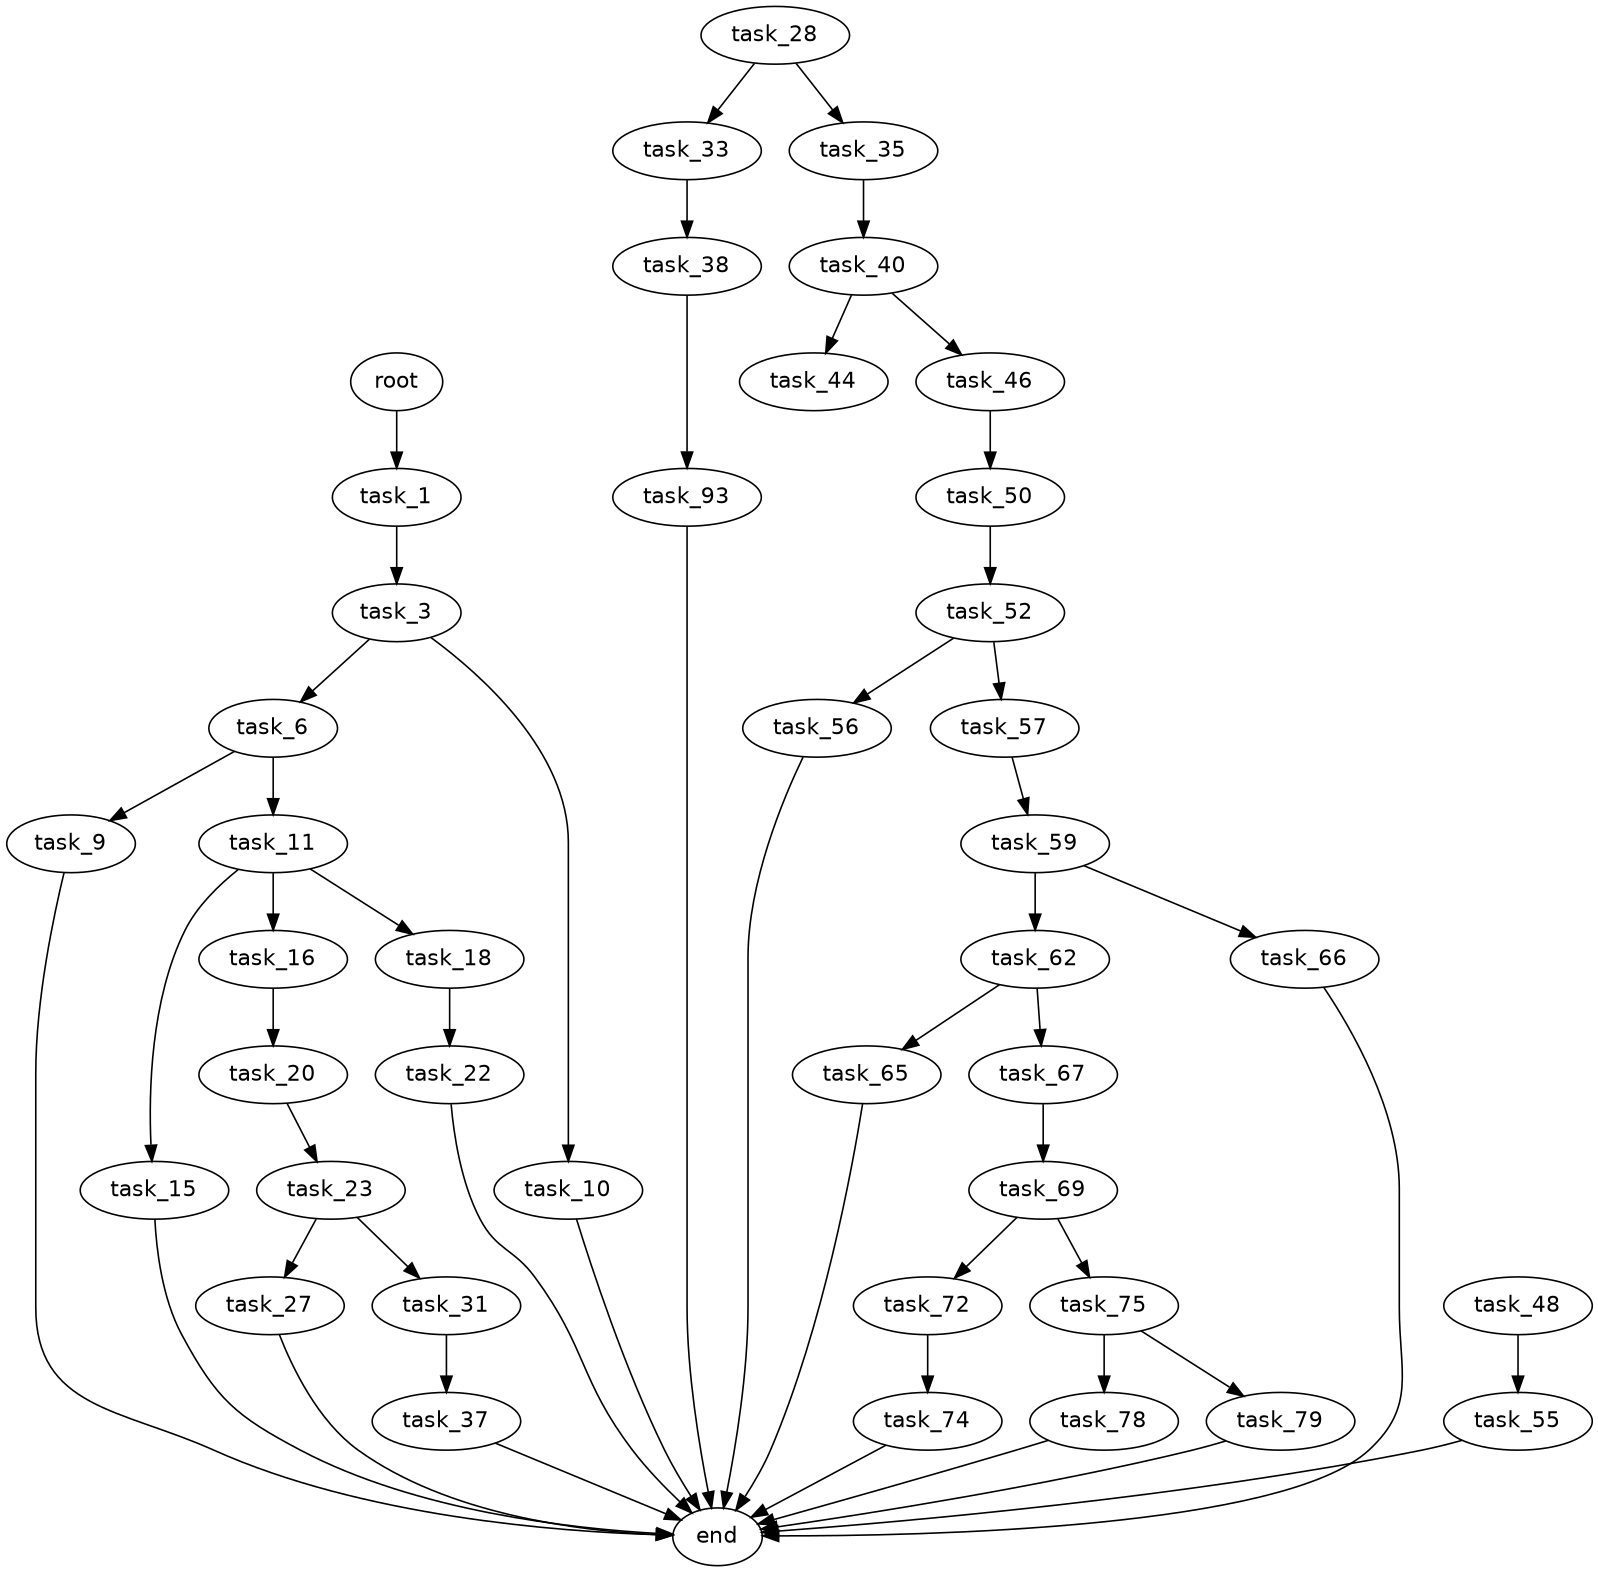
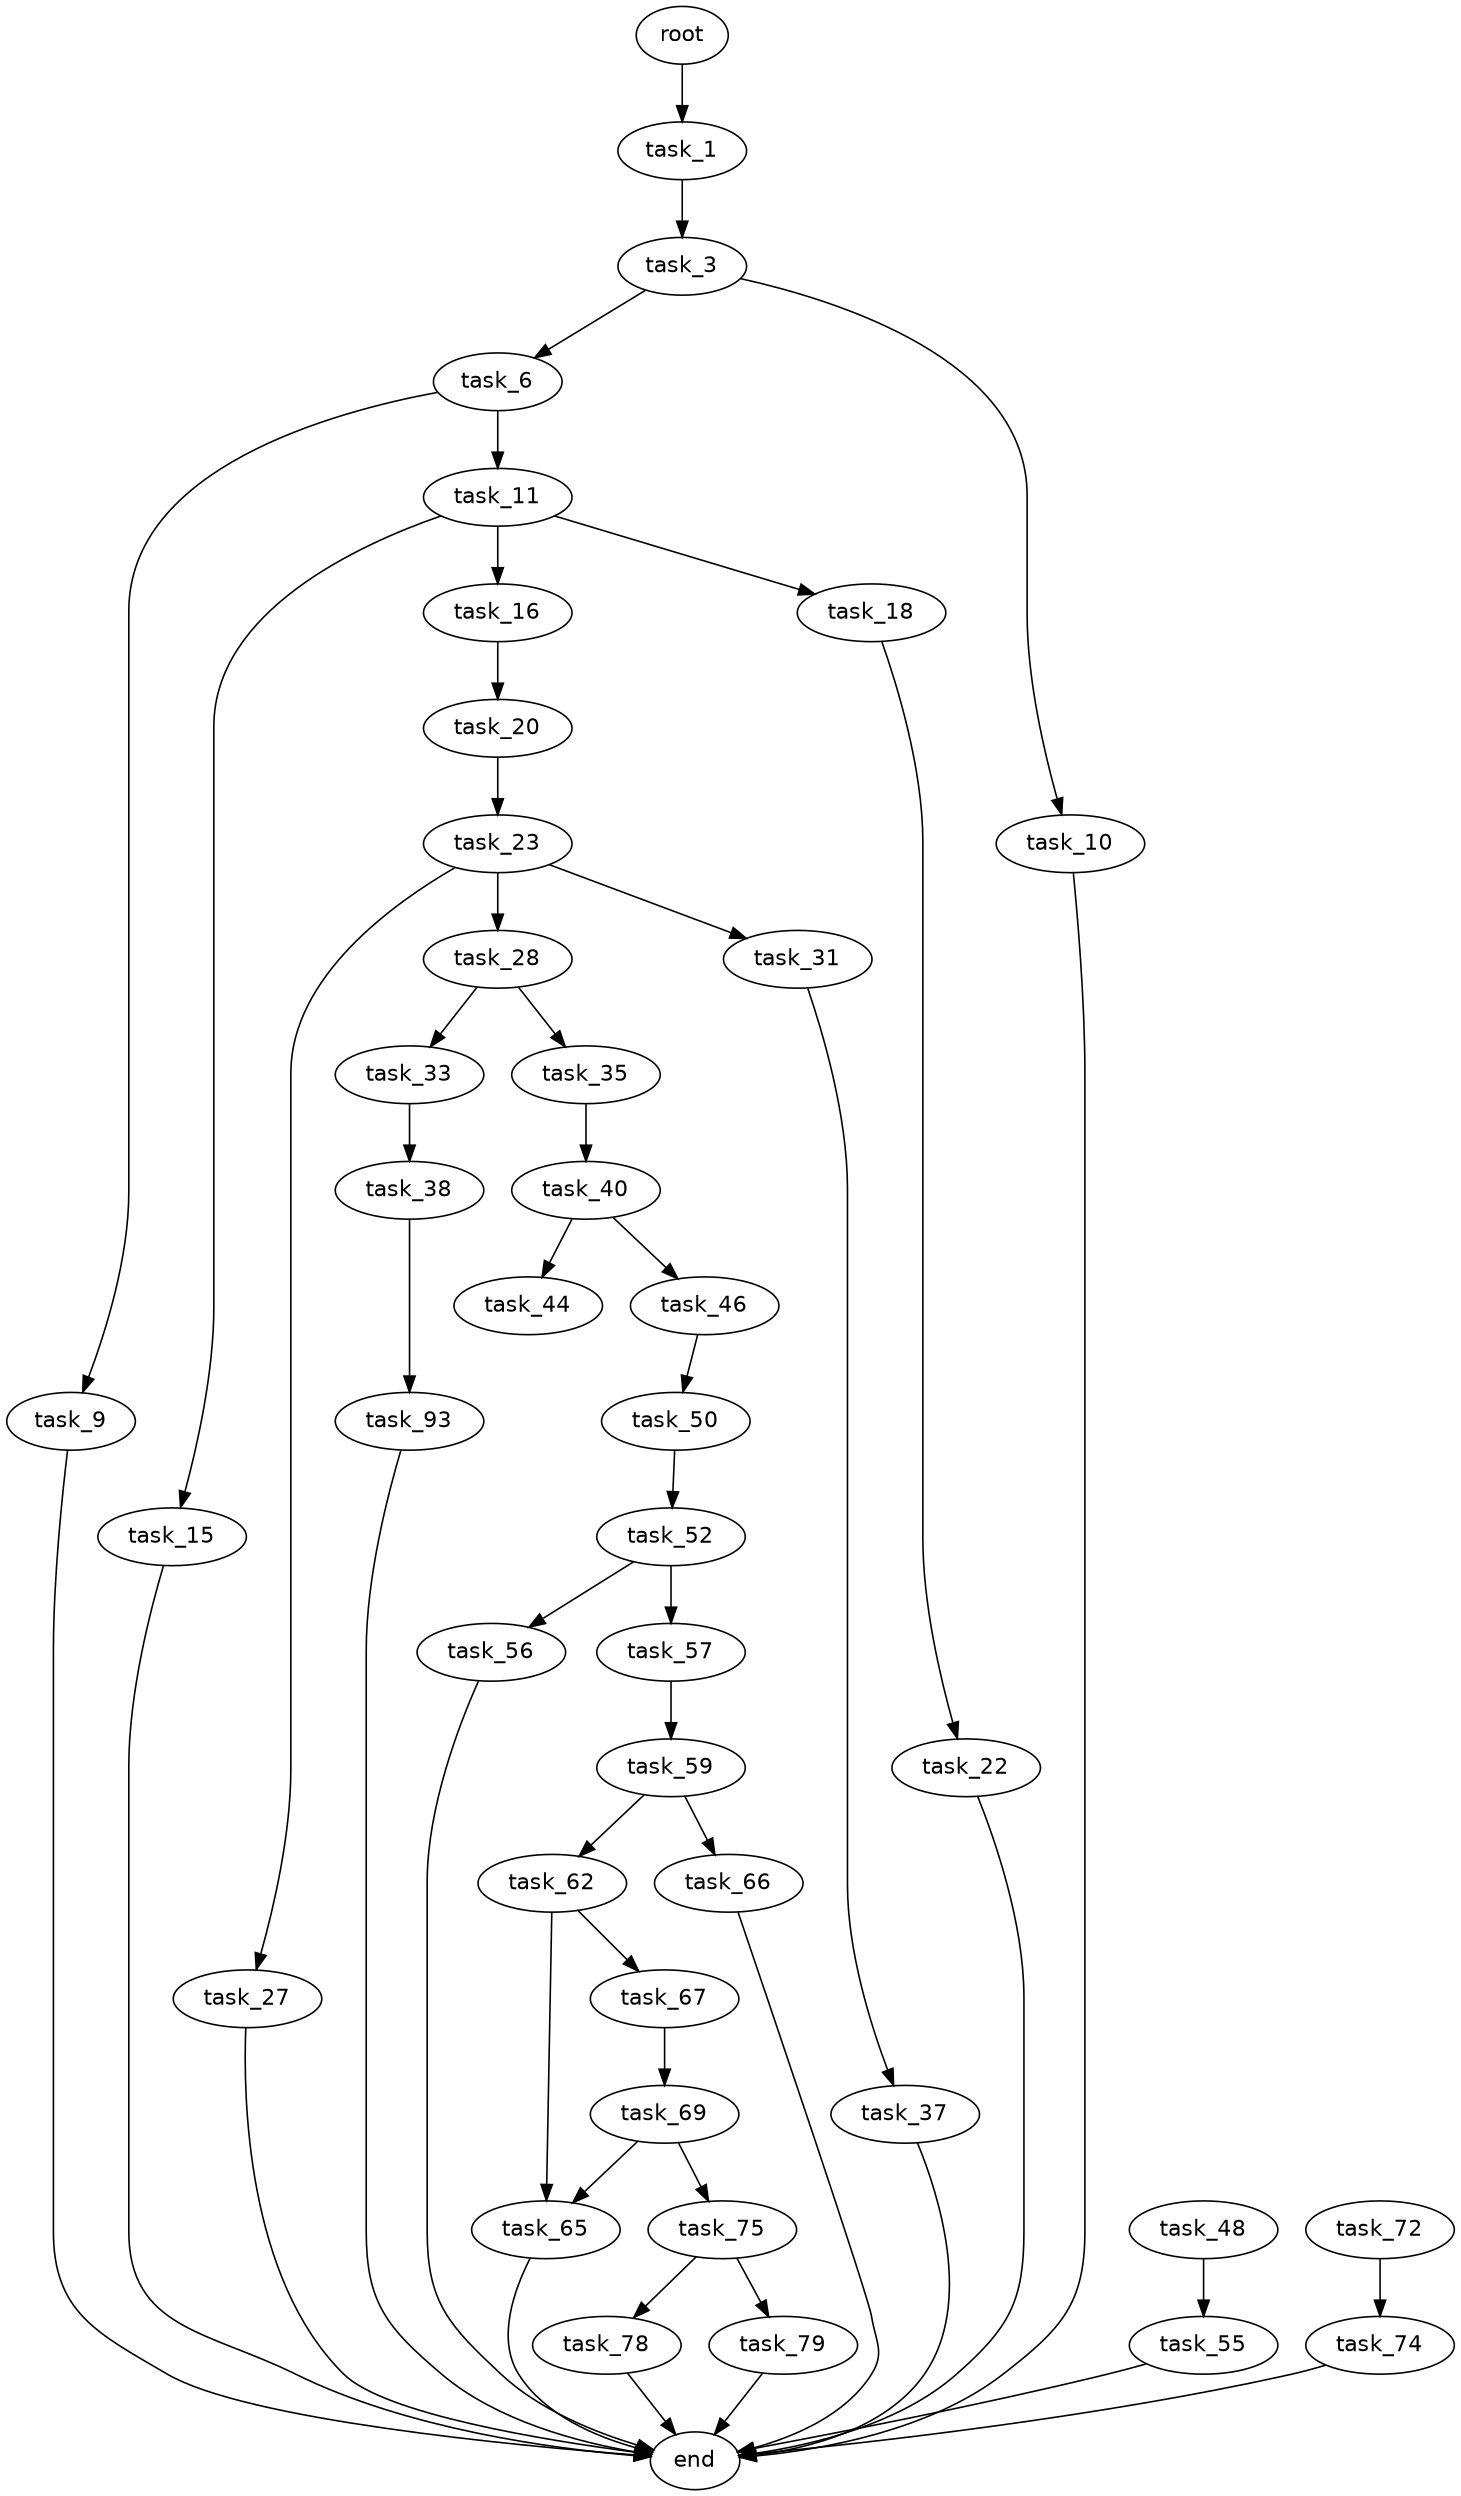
  digraph {
    fontname="DejaVu Sans"
    node [fontname="DejaVu Sans"]
    edge [fontname="DejaVu Sans"]
    root
    task_1
    task_3
    task_6
    task_10
    task_9
    task_11
    end
    task_15
    task_16
    task_18
    task_20
    task_22
    task_23
    task_27
    task_28
    task_31
    task_33
    task_35
    task_37
    task_38
    task_40
    n23 [label=task_93]
    task_44
    task_46
    task_50
    task_48
    task_55
    task_52
    task_56
    task_57
    task_59
    task_62
    task_66
    task_65
    task_67
    task_69
    task_72
    task_75
    task_74
    task_78
    task_79
    root -> task_1
    task_1 -> task_3
    task_3 -> task_6
    task_3 -> task_10
    task_6 -> task_9
    task_6 -> task_11
    task_10 -> end
    task_9 -> end
    task_11 -> task_15
    task_11 -> task_16
    task_11 -> task_18
    task_15 -> end
    task_16 -> task_20
    task_18 -> task_22
    task_20 -> task_23
    task_22 -> end
    task_23 -> task_27
+   task_23 -> task_28
    task_23 -> task_31
    task_27 -> end
    task_28 -> task_33
    task_28 -> task_35
    task_31 -> task_37
    task_33 -> task_38
    task_35 -> task_40
    task_37 -> end
    task_38 -> n23
    task_40 -> task_44
    task_40 -> task_46
    n23 -> end
    task_46 -> task_50
    task_50 -> task_52
    task_48 -> task_55
    task_55 -> end
    task_52 -> task_56
    task_52 -> task_57
    task_56 -> end
    task_57 -> task_59
    task_59 -> task_62
    task_59 -> task_66
    task_62 -> task_65
    task_62 -> task_67
    task_66 -> end
    task_65 -> end
    task_67 -> task_69
-   task_69 -> task_72
+   task_69 -> task_65
    task_69 -> task_75
    task_72 -> task_74
    task_75 -> task_78
    task_75 -> task_79
    task_74 -> end
    task_78 -> end
    task_79 -> end
  }
